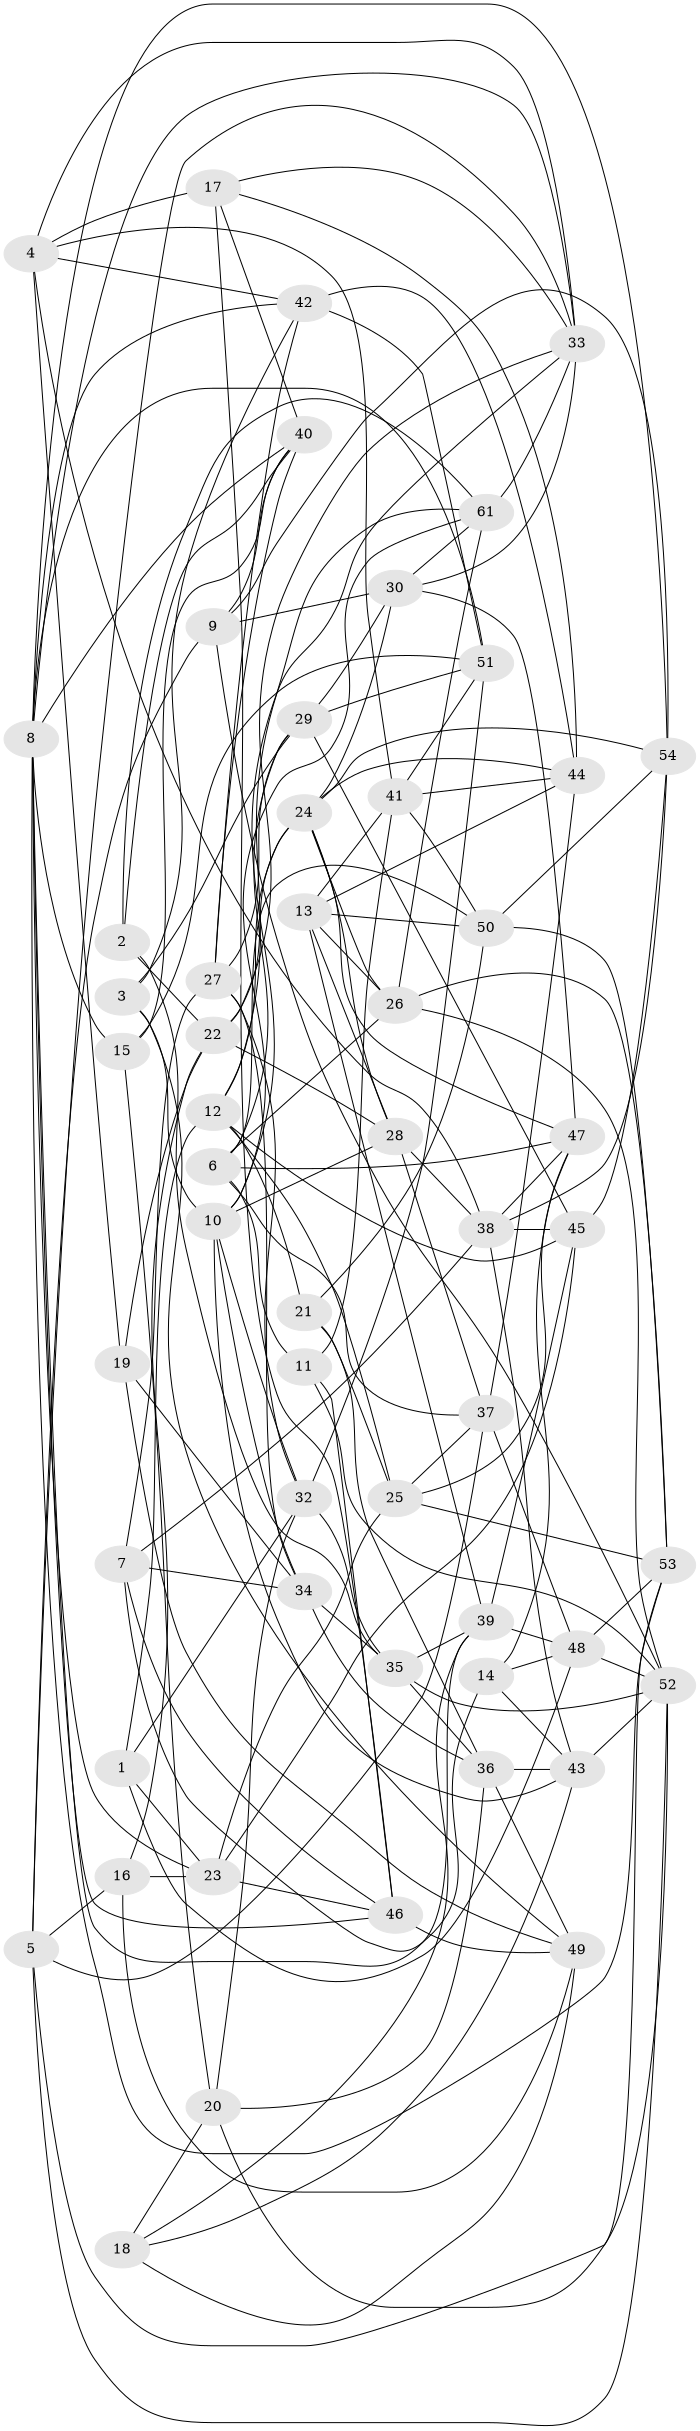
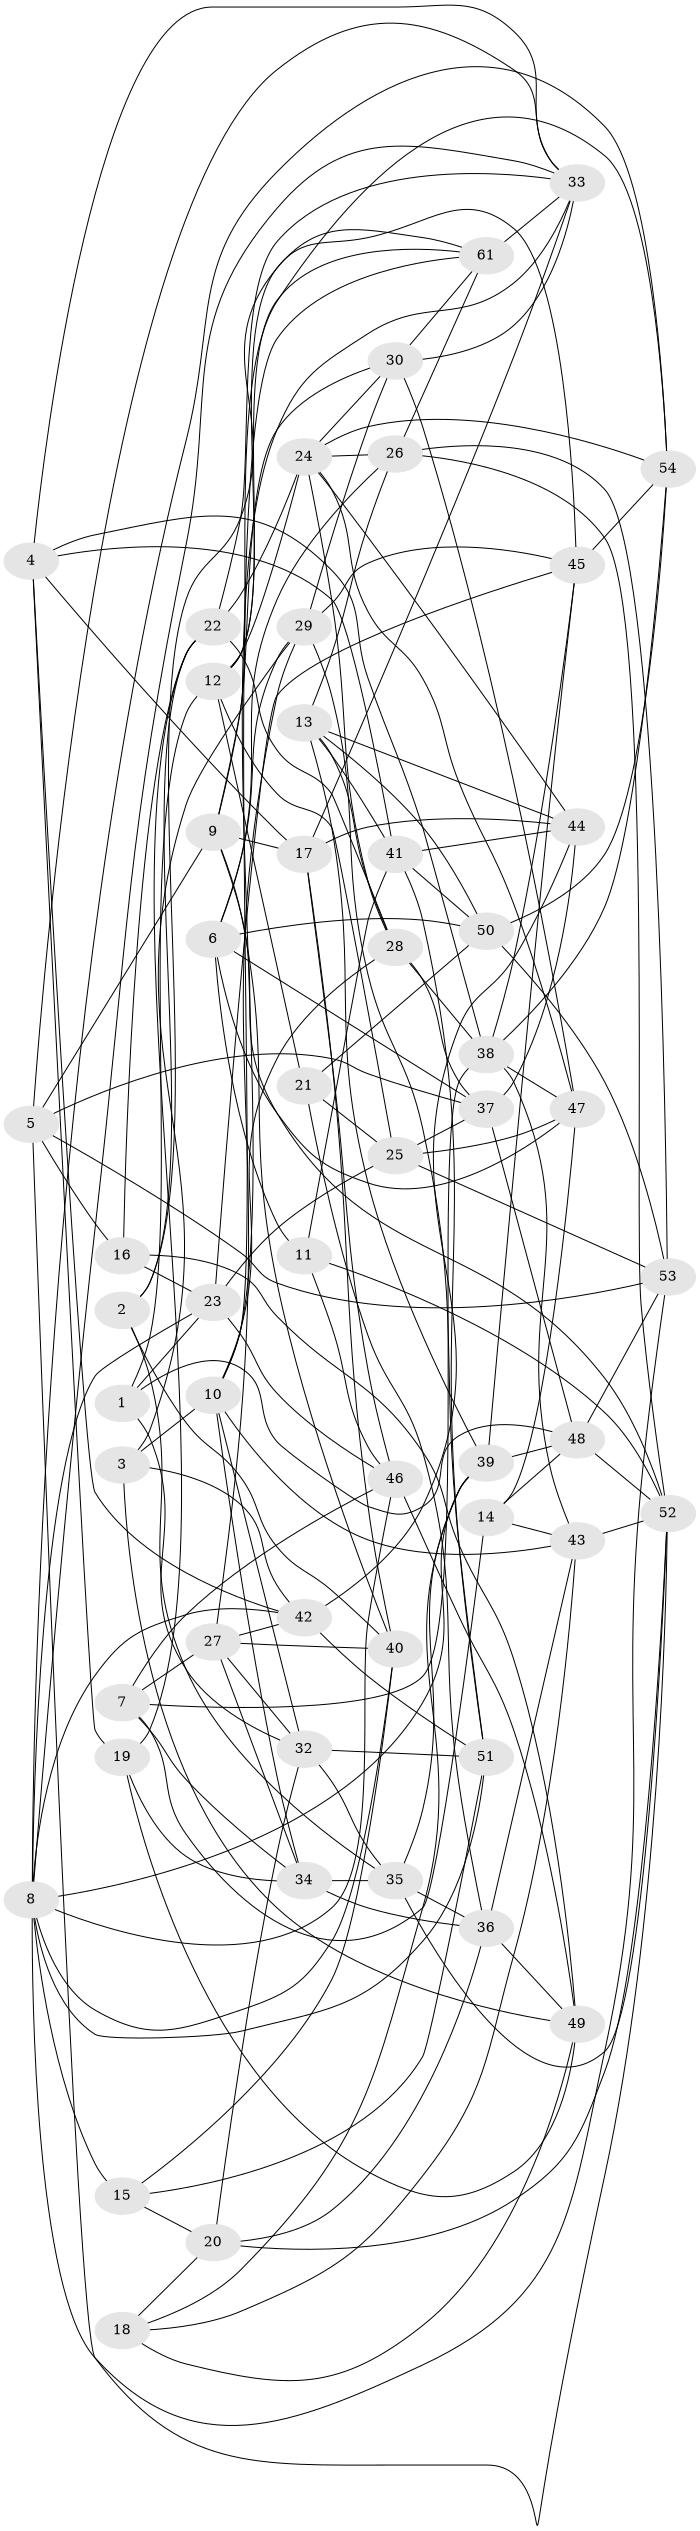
  graph {
    rankdir=LR
    node [color=gray90 style=filled]
    edge [weight=1.0]
    1
    12
    23
    32
    48
    n6 [label=61]
    21
    24
    25
    45
    46
    35
    51
    52
    53
    2
    22
    40
    33
    28
    39
    36
    3
    10
    29
    42
    49
    34
    43
    30
    44
    4
    17
    19
    38
    41
    47
    54
    50
    5
    9
    16
    37
    6
    11
    26
    7
    14
    27
    8
    15
    20
    13
    18
    1 -- 12
    1 -- 23
    1 -- 32
    1 -- 48
    12 -- n6
    12 -- 21
    12 -- 24
    12 -- 25
    12 -- 45
    23 -- 25
    23 -- 45
    23 -- 46
    32 -- 35
    32 -- 51
    48 -- 52
    48 -- 53
    n6 -- 33
    21 -- 25
    21 -- 36
    21 -- 50
    24 -- 28
    24 -- 30
    24 -- 44
    24 -- 47
    24 -- 54
    24 -- 26
    25 -- 53
    25 -- 47
    25 -- 37
    45 -- 54
    46 -- 49
    35 -- 52
    35 -- 39
    35 -- 36
    2 -- n6
    2 -- 35
    2 -- 22
    2 -- 40
    22 -- 24
    22 -- 33
    22 -- 28
    28 -- 38
    28 -- 37
    39 -- 48
    39 -- 45
    36 -- 49
    36 -- 43
    3 -- 10
    3 -- 29
    3 -- 42
    3 -- 49
    10 -- 32
    10 -- n6
    10 -- 33
    10 -- 28
    10 -- 34
    10 -- 43
    29 -- 45
    29 -- 51
    29 -- 30
    42 -- 51
    42 -- 44
    34 -- 35
    34 -- 36
    43 -- 52
    30 -- n6
    30 -- 33
    30 -- 47
    4 -- 33
    4 -- 42
    4 -- 17
    4 -- 19
    4 -- 38
    4 -- 41
    17 -- 46
    17 -- 40
    17 -- 33
    17 -- 44
    19 -- 22
    19 -- 49
    19 -- 34
    38 -- 45
    38 -- 43
    38 -- 47
    38 -- 54
    41 -- 51
    41 -- 44
    41 -- 50
    50 -- 53
    50 -- 54
    5 -- 52
    5 -- 53
    5 -- 33
    5 -- 9
    5 -- 16
    5 -- 37
    9 -- 52
    9 -- 40
    9 -- 30
+   9 -- 17
    9 -- 54
    16 -- 23
    16 -- 22
    16 -- 49
    37 -- 48
    37 -- 44
    6 -- 29
    6 -- 47
    6 -- 50
    6 -- 37
    6 -- 11
    6 -- 26
    11 -- 46
    11 -- 52
    11 -- 41
    26 -- n6
    26 -- 52
    26 -- 53
    7 -- 46
    7 -- 34
    7 -- 38 [weight=2.0]
    7 -- 14
    7 -- 27
    14 -- 48
    14 -- 43
    14 -- 47
    27 -- 32
    27 -- 40
    27 -- 29
    27 -- 42
    27 -- 34
    8 -- 23
    8 -- 46
    8 -- 51
    8 -- 53
    8 -- 40
    8 -- 33
    8 -- 39
    8 -- 42
    8 -- 54
    8 -- 15
    15 -- 51
    15 -- 40
    15 -- 20
    20 -- 32
    20 -- 52
    20 -- 36
    13 -- 28
    13 -- 39
    13 -- 44
    13 -- 41
    13 -- 50
    13 -- 26
    18 -- 39
    18 -- 49
    18 -- 43
    18 -- 20
  }
